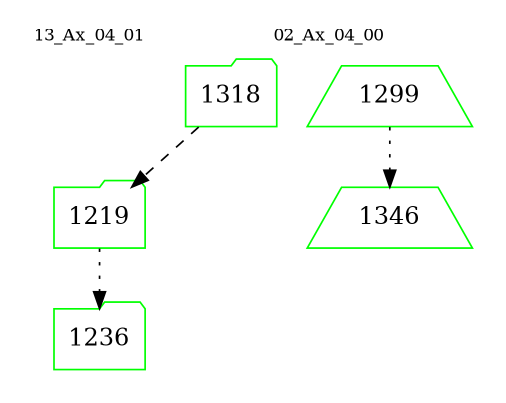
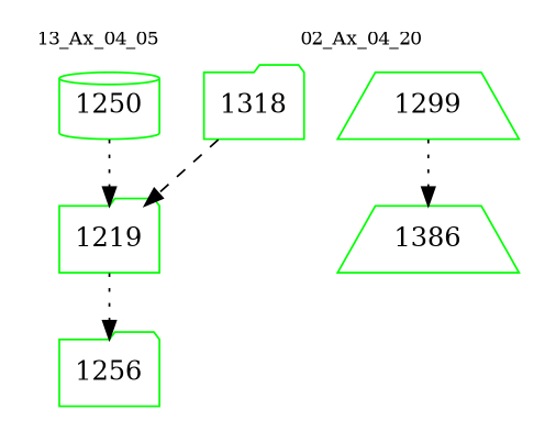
  digraph {
    node [color=green shape=folder]
    edge [color=black style=dotted]
+   n1 [label=1250 shape=cylinder]
    n2 [label=1219]
-   n3 [label=1236]
+   n3 [label=1256]
    n4 [label=1318]
    n5 [label=1299 shape=trapezium]
-   n6 [label=1346 shape=trapezium]
+   n6 [label=1386 shape=trapezium]
    subgraph cluster_1 {
      color=white
      fontsize=10
-     label="13_Ax_04_01"
+     label="13_Ax_04_05"
+     n1
      n2
      n3
    }
    subgraph cluster_2 {
      color=white
      fontsize=10
-     label="02_Ax_04_00"
+     label="02_Ax_04_20"
      n4
      n5
      n6
    }
+   n1 -> n2
    n2 -> n3
    n4 -> n2 [style=dashed]
    n5 -> n6
  }
